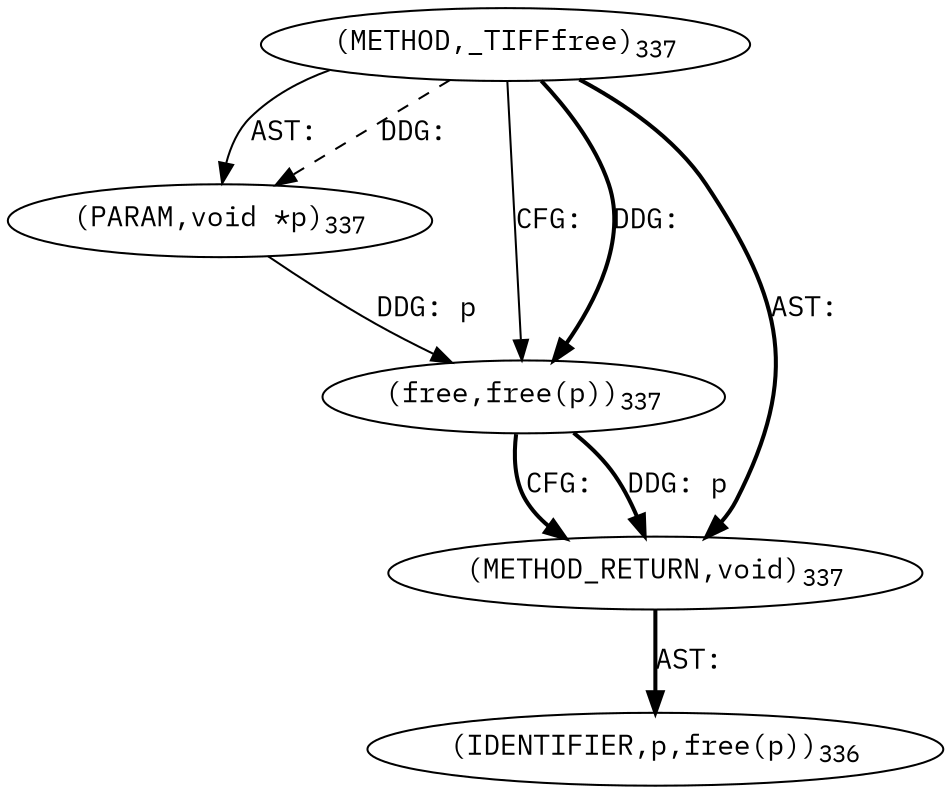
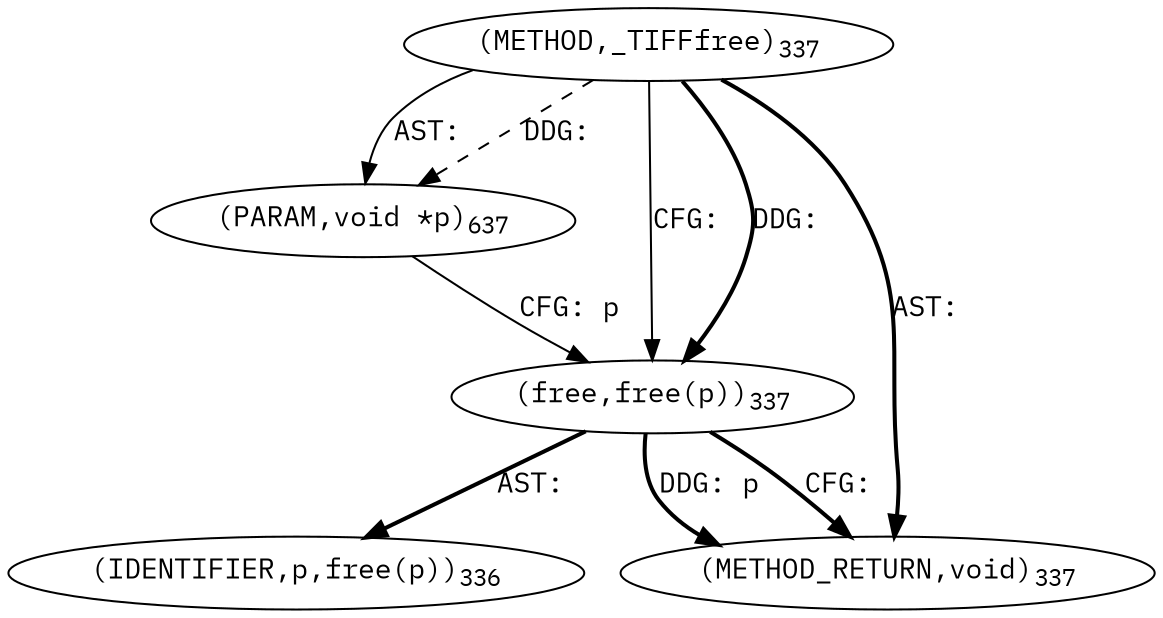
  digraph {
    fontname="IBM Plex Mono"
    node [fontname="IBM Plex Mono"]
    edge [fontname="IBM Plex Mono" style=bold]
    n1 [label=<(METHOD,_TIFFfree)<SUB>337</SUB>>]
-   n2 [label=<(PARAM,void *p)<SUB>337</SUB>>]
+   n2 [label=<(PARAM,void *p)<SUB>637</SUB>>]
    n3 [label=<(free,free(p))<SUB>337</SUB>>]
    n4 [label=<(METHOD_RETURN,void)<SUB>337</SUB>>]
    n5 [label=<(IDENTIFIER,p,free(p))<SUB>336</SUB>>]
    n1 -> n2 [label="AST: " style=solid]
    n1 -> n2 [label="DDG: " style=dashed]
    n1 -> n3 [label="CFG: " style=solid]
    n1 -> n3 [label="DDG: "]
    n1 -> n4 [label="AST: "]
-   n2 -> n3 [label="DDG: p" style=solid]
+   n2 -> n3 [label="CFG: p" style=solid]
    n3 -> n4 [label="CFG: "]
    n3 -> n4 [label="DDG: p"]
-   n4 -> n5 [label="AST: "]
+   n3 -> n5 [label="AST: "]
  }
